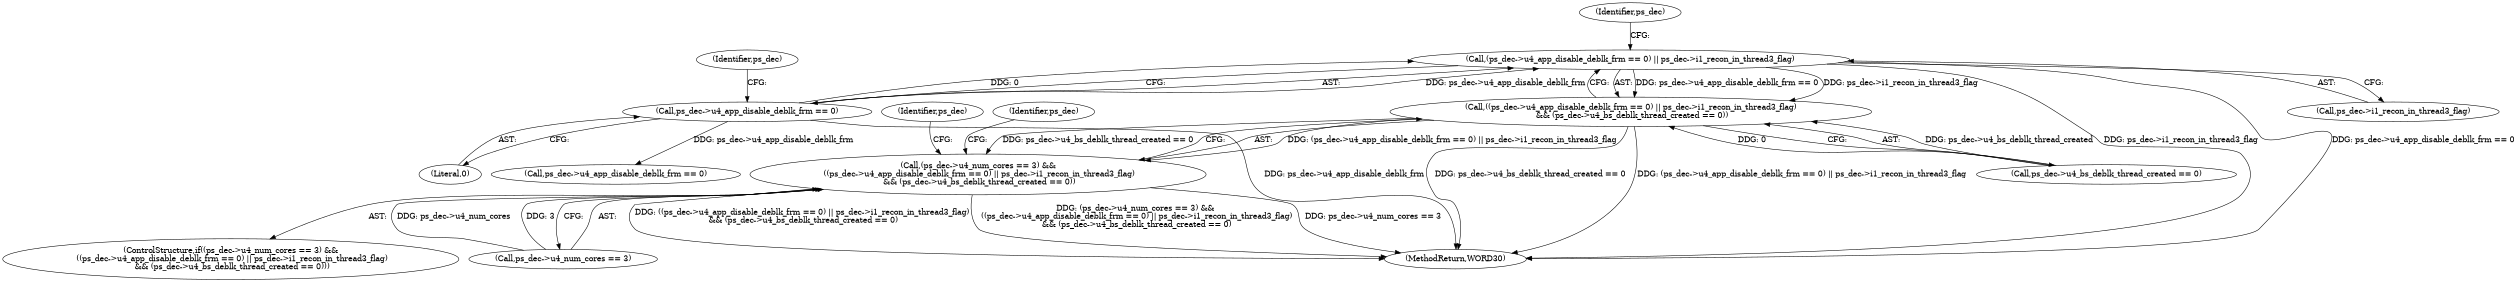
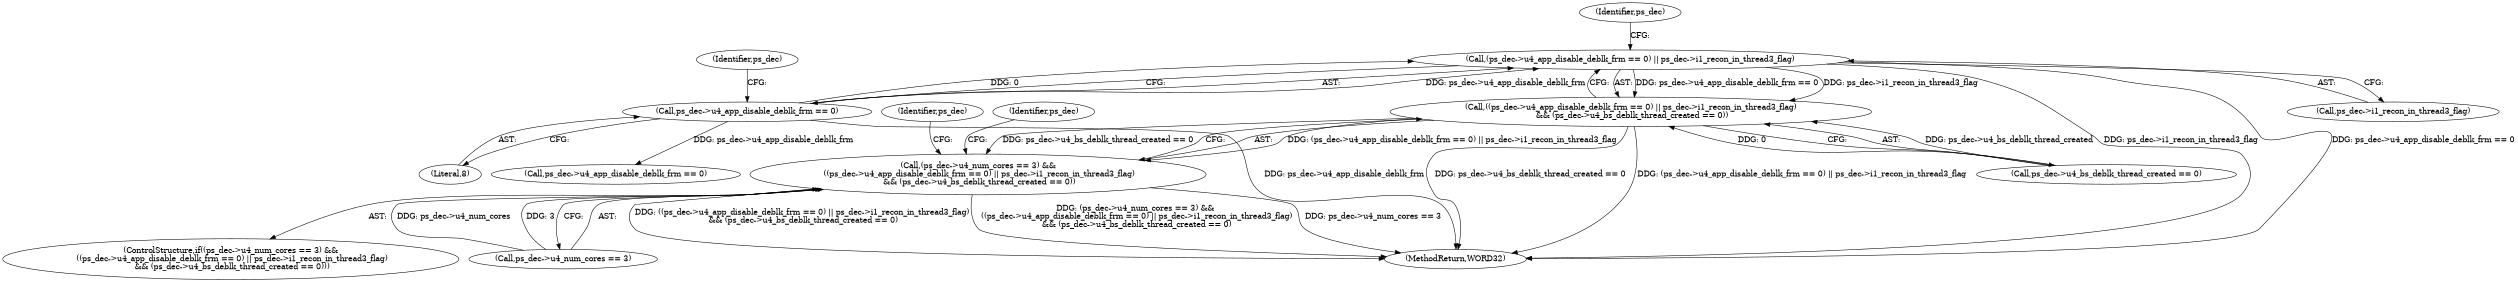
  digraph {
    n1 [label="(Call,(ps_dec->u4_app_disable_deblk_frm == 0) || ps_dec->i1_recon_in_thread3_flag)"]
    n2 [label="(Call,ps_dec->u4_app_disable_deblk_frm == 0)"]
    n3 [label="(Call,((ps_dec->u4_app_disable_deblk_frm == 0) || ps_dec->i1_recon_in_thread3_flag)\n && (ps_dec->u4_bs_deblk_thread_created == 0))"]
-   n4 [label="(MethodReturn,WORD30)"]
+   n4 [label="(MethodReturn,WORD32)"]
    n5 [label="(Call,ps_dec->i1_recon_in_thread3_flag)"]
-   n6 [label="(Literal,0)"]
+   n6 [label="(Literal,8)"]
    n7 [label="(Call,ps_dec->u4_app_disable_deblk_frm == 0)"]
    n8 [label="(Call,(ps_dec->u4_num_cores == 3) &&\n ((ps_dec->u4_app_disable_deblk_frm == 0) || ps_dec->i1_recon_in_thread3_flag)\n && (ps_dec->u4_bs_deblk_thread_created == 0))"]
    n9 [label="(Call,ps_dec->u4_bs_deblk_thread_created == 0)"]
    n10 [label="(ControlStructure,if((ps_dec->u4_num_cores == 3) &&\n ((ps_dec->u4_app_disable_deblk_frm == 0) || ps_dec->i1_recon_in_thread3_flag)\n && (ps_dec->u4_bs_deblk_thread_created == 0)))"]
    n11 [label="(Call,ps_dec->u4_num_cores == 3)"]
    n12 [label="(Identifier,ps_dec)"]
    n13 [label="(Identifier,ps_dec)"]
    n14 [label="(Identifier,ps_dec)"]
    n15 [label="(Identifier,ps_dec)"]
    n1 -> n2 [label="CFG: "]
    n1 -> n3 [label="AST: "]
    n1 -> n3 [label="DDG: ps_dec->u4_app_disable_deblk_frm == 0"]
    n1 -> n3 [label="DDG: ps_dec->i1_recon_in_thread3_flag"]
    n1 -> n4 [label="DDG: ps_dec->u4_app_disable_deblk_frm == 0"]
    n1 -> n4 [label="DDG: ps_dec->i1_recon_in_thread3_flag"]
    n1 -> n5 [label="CFG: "]
    n2 -> n1 [label="AST: "]
    n2 -> n1 [label="DDG: ps_dec->u4_app_disable_deblk_frm"]
    n2 -> n1 [label="DDG: 0"]
    n2 -> n4 [label="DDG: ps_dec->u4_app_disable_deblk_frm"]
    n2 -> n6 [label="CFG: "]
    n2 -> n7 [label="DDG: ps_dec->u4_app_disable_deblk_frm"]
    n3 -> n1 [label="CFG: "]
    n3 -> n4 [label="DDG: ps_dec->u4_bs_deblk_thread_created == 0"]
    n3 -> n4 [label="DDG: (ps_dec->u4_app_disable_deblk_frm == 0) || ps_dec->i1_recon_in_thread3_flag"]
    n3 -> n8 [label="AST: "]
    n3 -> n8 [label="DDG: (ps_dec->u4_app_disable_deblk_frm == 0) || ps_dec->i1_recon_in_thread3_flag"]
    n3 -> n8 [label="DDG: ps_dec->u4_bs_deblk_thread_created == 0"]
    n3 -> n9 [label="CFG: "]
    n5 -> n1 [label="AST: "]
    n6 -> n2 [label="AST: "]
    n8 -> n3 [label="CFG: "]
    n8 -> n4 [label="DDG: (ps_dec->u4_num_cores == 3) &&\n ((ps_dec->u4_app_disable_deblk_frm == 0) || ps_dec->i1_recon_in_thread3_flag)\n && (ps_dec->u4_bs_deblk_thread_created == 0)"]
    n8 -> n4 [label="DDG: ps_dec->u4_num_cores == 3"]
    n8 -> n4 [label="DDG: ((ps_dec->u4_app_disable_deblk_frm == 0) || ps_dec->i1_recon_in_thread3_flag)\n && (ps_dec->u4_bs_deblk_thread_created == 0)"]
    n8 -> n10 [label="AST: "]
    n8 -> n11 [label="CFG: "]
    n9 -> n3 [label="AST: "]
    n9 -> n3 [label="DDG: ps_dec->u4_bs_deblk_thread_created"]
    n9 -> n3 [label="DDG: 0"]
    n11 -> n8 [label="AST: "]
    n11 -> n8 [label="DDG: ps_dec->u4_num_cores"]
    n11 -> n8 [label="DDG: 3"]
    n12 -> n8 [label="CFG: "]
    n13 -> n2 [label="CFG: "]
    n14 -> n1 [label="CFG: "]
    n15 -> n8 [label="CFG: "]
  }
